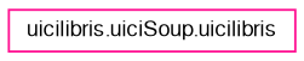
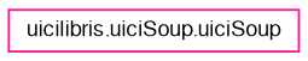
  digraph {
    rankdir=LR
-   n1 [color=deeppink fillcolor=white fontname=FreeSans fontsize=10 height=0.2 label="uicilibris.uiciSoup.uicilibris" shape=record style=filled width=0.4]
+   n1 [color=deeppink fillcolor=white fontname=FreeSans fontsize=10 height=0.2 label="uicilibris.uiciSoup.uiciSoup" shape=record style=filled width=0.4]
  }
